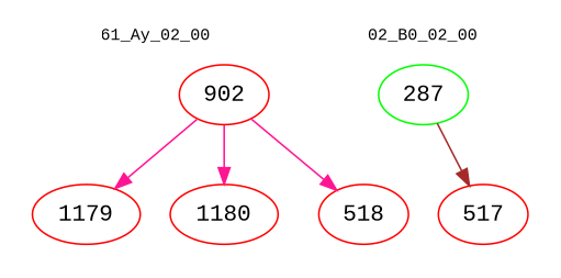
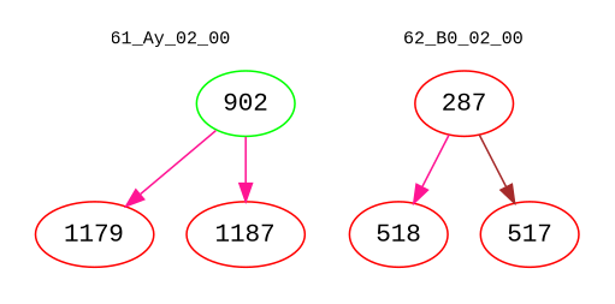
  digraph {
    fontname="Liberation Mono"
    node [color=red fontname="Liberation Mono"]
    edge [color=deeppink fontname="Liberation Mono"]
-   n1 [label=902]
+   n1 [color=green label=902]
    n2 [label=1179]
-   n3 [label=1180]
-   n4 [color=green label=287]
+   n3 [label=1187]
+   n4 [label=287]
    n5 [label=517]
    n6 [label=518]
    subgraph cluster_1 {
      color=white
      fontsize=10
      label="61_Ay_02_00"
      n1
      n2
      n3
    }
    subgraph cluster_2 {
      color=white
      fontsize=10
-     label="02_B0_02_00"
+     label="62_B0_02_00"
      n4
      n5
      n6
    }
    n1 -> n2
    n1 -> n3
    n4 -> n5 [color=brown]
-   n1 -> n6
+   n4 -> n6
  }
